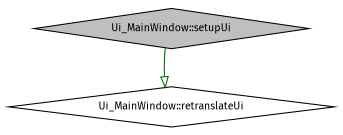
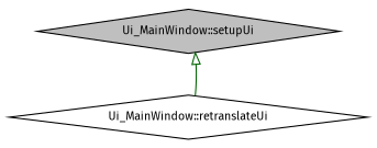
  digraph {
    rankdir=TB
    fontname="Fira Sans"
    node [color=black fontname="Fira Sans" fontsize=10 shape=diamond style=filled]
    n1 [fillcolor=grey75 fontcolor=black height=0.2 label="Ui_MainWindow::setupUi" width=0.4]
    n2 [fillcolor=white height=0.2 label="Ui_MainWindow::retranslateUi" width=0.4]
-   n1 -> n2 [color=darkgreen fontname="Fira Sans" fontsize=10 labelfontname=Helvetica labelfontsize=10 style=solid arrowhead=onormal]
+   n2 -> n1 [color=darkgreen fontname="Fira Sans" fontsize=10 labelfontname=Helvetica labelfontsize=10 style=solid arrowhead=onormal]
  }
